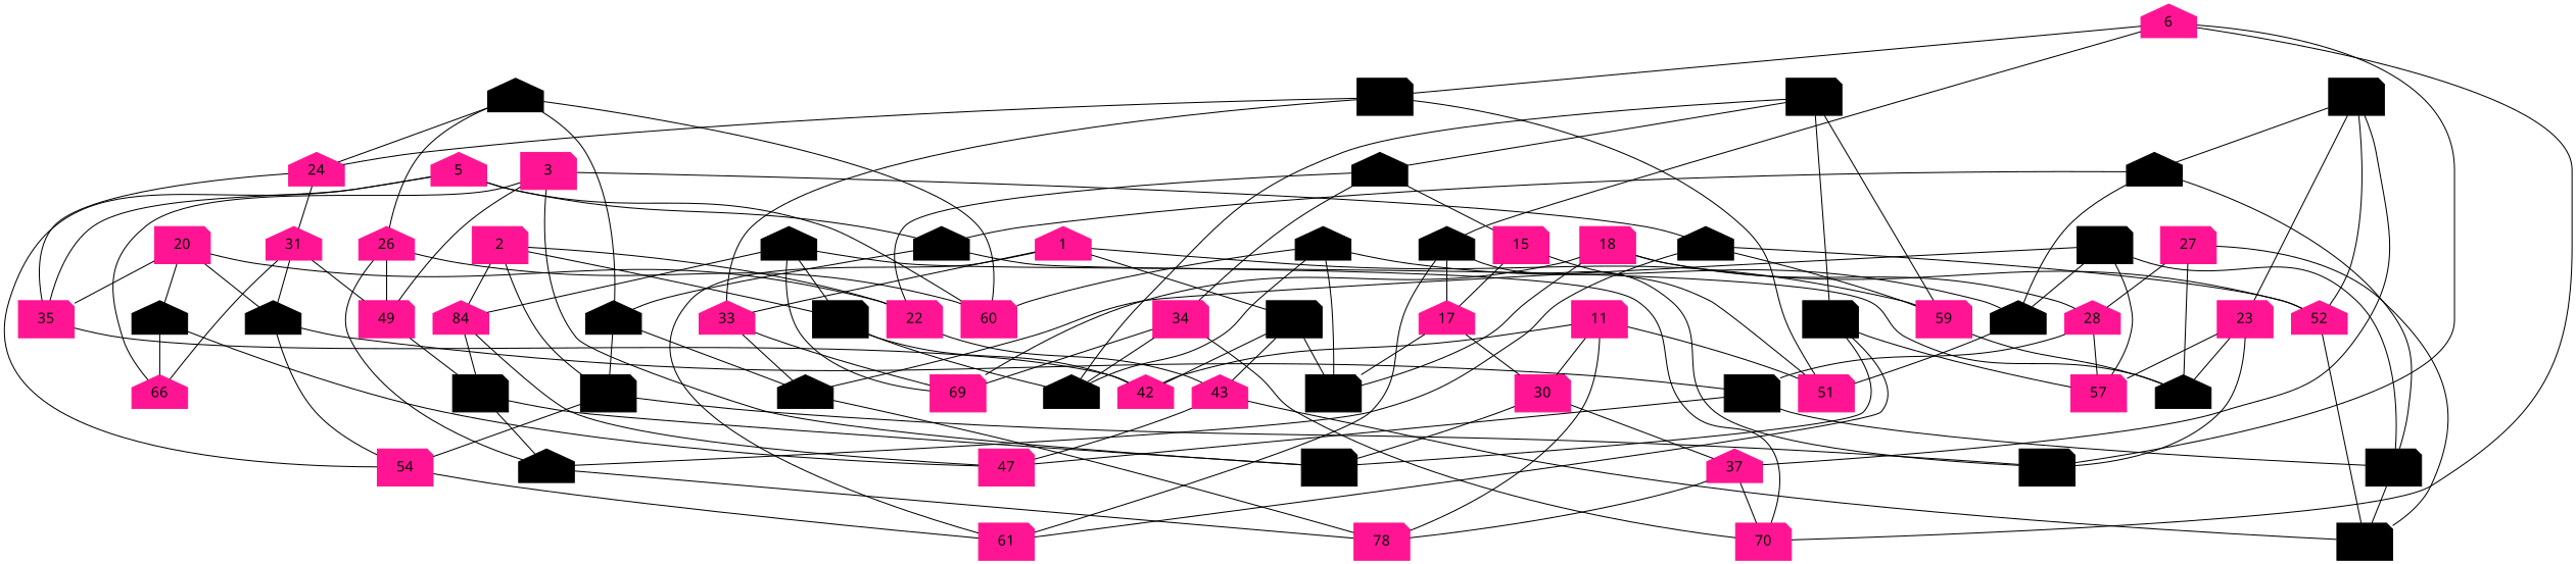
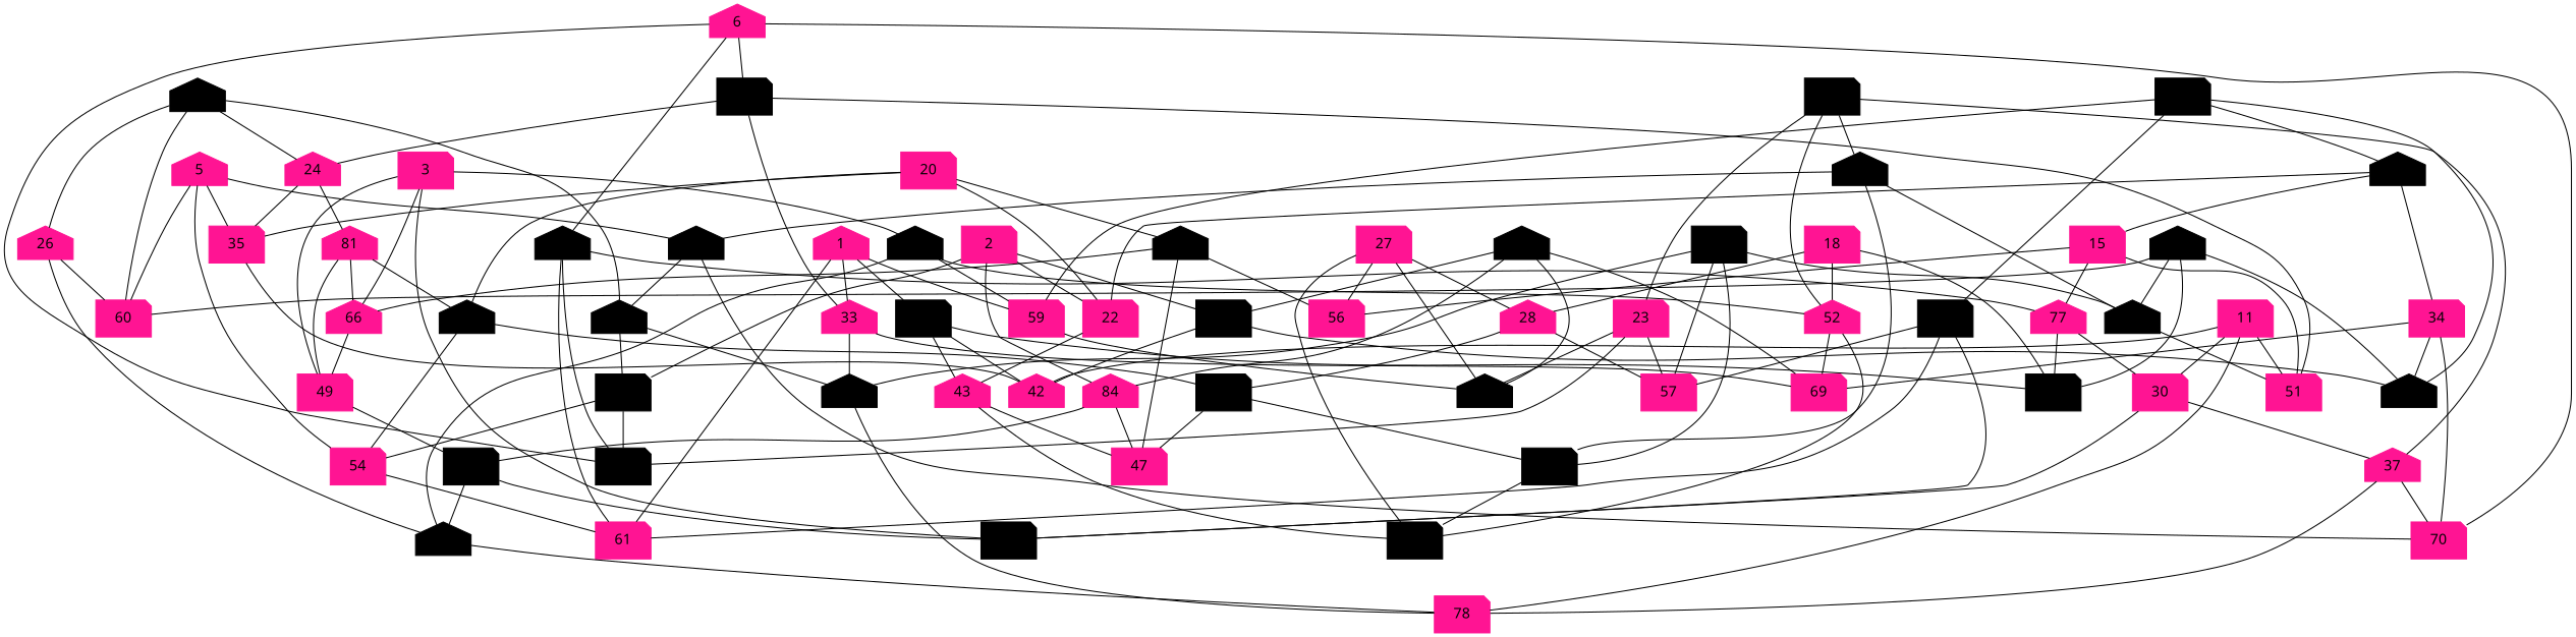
  graph {
    fontname="Noto Sans"
    node [color=deeppink fontname="Noto Sans" shape=note style=filled]
    edge [fontname="Noto Sans"]
    1 [shape=house]
    10 [color=black]
    33 [shape=house]
    59
    61
    19 [color=black]
    42 [shape=house]
    43 [shape=house]
    46 [color=black shape=house]
    69
    63 [color=black shape=house]
    2
    22
    39 [color=black]
    n15 [label=84 shape=house]
    48 [color=black]
    53 [color=black shape=house]
    47
    58 [color=black]
    54
    67 [color=black]
    45 [color=black shape=house]
    3
    49
    62 [color=black]
    66 [shape=house]
    52 [shape=house]
    64 [color=black shape=house]
    4 [color=black]
    21 [color=black shape=house]
    23
    37 [shape=house]
    32 [color=black shape=house]
    36 [color=black shape=house]
    50 [color=black]
    57
    70
    n38 [label=78]
    65 [color=black]
    5 [shape=house]
    35
    60
    40 [color=black shape=house]
    6 [shape=house]
    7 [color=black shape=house]
    9 [color=black]
-   17 [shape=house]
+   17 [shape=house label=77]
    24 [shape=house]
    51
    30
    8 [color=black]
    13 [color=black shape=house]
    55 [color=black]
    15
    34
-   31 [shape=house]
+   31 [shape=house label=81]
    11
    12 [color=black shape=house]
    26 [shape=house]
+   56
    14 [color=black shape=house]
    16 [color=black]
    18
    28 [shape=house]
    41 [color=black]
    20
    25 [color=black shape=house]
    38 [color=black shape=house]
    27
    29 [color=black shape=house]
    1 -- 10
    1 -- 33
    1 -- 59
    1 -- 61
    10 -- 19
    10 -- 42
    10 -- 43
    33 -- 46
    33 -- 69
    59 -- 63
    43 -- 47
    43 -- 65
    46 -- n38
    2 -- 22
    2 -- 39
    2 -- n15
    2 -- 48
    22 -- 43
    39 -- 42
    39 -- 53
    n15 -- 47
    n15 -- 58
    48 -- 54
    48 -- 67
    58 -- 62
    58 -- 64
    54 -- 61
    45 -- 59
    45 -- 52
    45 -- 64
    3 -- 45
    3 -- 49
    3 -- 62
    3 -- 66
    49 -- 58
    52 -- 65
    64 -- n38
    4 -- 52
    4 -- 21
    4 -- 23
    4 -- 37
    21 -- 32
    21 -- 36
    21 -- 50
    23 -- 63
    23 -- 67
    23 -- 57
    37 -- 70
    37 -- n38
    32 -- 70
    32 -- 40
    36 -- 51
    50 -- 65
    5 -- 54
    5 -- 32
    5 -- 35
    5 -- 60
    35 -- 42
    40 -- 46
    40 -- 48
    6 -- 67
    6 -- 70
    6 -- 7
    6 -- 9
    7 -- 61
    7 -- 67
    7 -- 17
    9 -- 33
    9 -- 24
    9 -- 51
    17 -- 19
    17 -- 30
    24 -- 35
    24 -- 31
    30 -- 62
    30 -- 37
    8 -- 59
    8 -- 53
    8 -- 13
    8 -- 55
    13 -- 22
    13 -- 15
    13 -- 34
    55 -- 61
    55 -- 62
    55 -- 57
    15 -- 17
    15 -- 51
+   15 -- 56
    34 -- 69
    34 -- 53
    34 -- 70
    31 -- 49
    31 -- 66
    31 -- 38
    11 -- 42
    11 -- n38
    11 -- 51
    11 -- 30
    12 -- 60
    12 -- 40
    12 -- 24
    12 -- 26
-   26 -- 49
+   66 -- 49
    26 -- 64
    26 -- 60
    14 -- 19
    14 -- 53
    14 -- 36
    14 -- 60
    16 -- 46
    16 -- 36
    16 -- 50
    16 -- 57
    18 -- 19
-   18 -- 69
+   52 -- 69
    18 -- 52
    18 -- 28
    28 -- 57
    28 -- 41
    41 -- 47
    41 -- 50
    20 -- 22
    20 -- 35
    20 -- 25
    20 -- 38
    25 -- 47
    25 -- 66
+   25 -- 56
    38 -- 54
    38 -- 41
    27 -- 63
    27 -- 65
+   27 -- 56
    27 -- 28
    29 -- 69
    29 -- 63
    29 -- 39
    29 -- n15
  }
